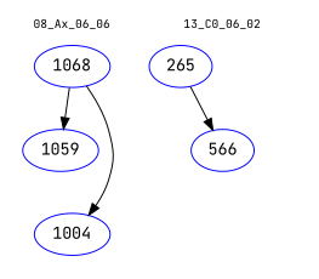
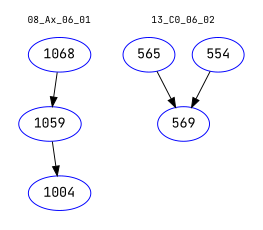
  digraph {
    fontname="JetBrains Mono"
    node [color=blue fontname="JetBrains Mono"]
    edge [color=black fontname="JetBrains Mono"]
    n1 [label=1068]
    n2 [label=1059]
    n3 [label=1004]
-   n5 [label=566]
-   n6 [label=265]
+   n4 [label=554]
+   n5 [label=569]
+   n6 [label=565]
    subgraph cluster_1 {
      color=white
      fontsize=10
-     label="08_Ax_06_06"
+     label="08_Ax_06_01"
      n1
      n2
      n3
    }
    subgraph cluster_2 {
      color=white
      fontsize=10
      label="13_C0_06_02"
+     n4
      n5
      n6
    }
    n1 -> n2
-   n1 -> n3
+   n2 -> n3
+   n4 -> n5
    n6 -> n5
  }
